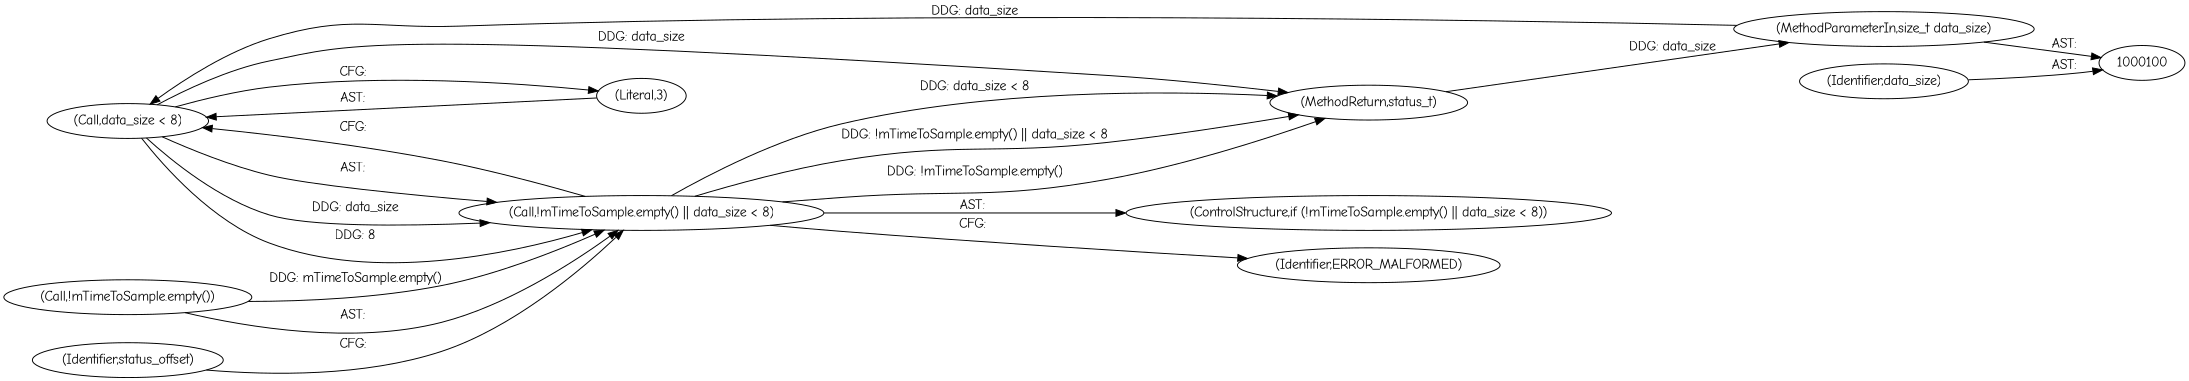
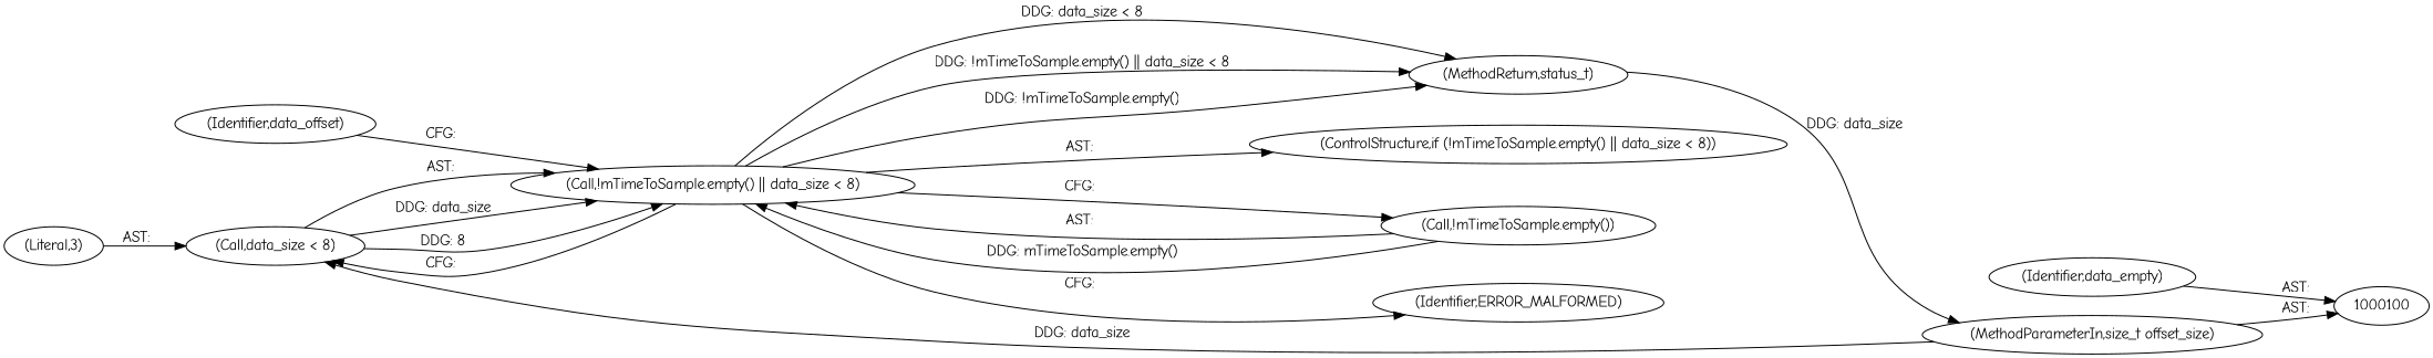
  digraph {
    fontname="Comic Neue"
    rankdir=LR
    node [fontname="Comic Neue"]
    edge [fontname="Comic Neue"]
    n1 [label="(Call,data_size < 8)"]
    n2 [label="(Call,!mTimeToSample.empty() || data_size < 8)"]
    n3 [label="(Literal,3)"]
    n4 [label="(MethodReturn,status_t)"]
    n5 [label="(ControlStructure,if (!mTimeToSample.empty() || data_size < 8))"]
    n6 [label="(Call,!mTimeToSample.empty())"]
    n7 [label="(Identifier,ERROR_MALFORMED)"]
-   n8 [label="(MethodParameterIn,size_t data_size)"]
+   n8 [label="(MethodParameterIn,size_t offset_size)"]
    1000100
-   n10 [label="(Identifier,data_size)"]
-   n11 [label="(Identifier,status_offset)"]
+   n10 [label="(Identifier,data_empty)"]
+   n11 [label="(Identifier,data_offset)"]
    n1 -> n2 [label="AST: "]
    n1 -> n2 [label="DDG: data_size"]
    n1 -> n2 [label="DDG: 8"]
-   n1 -> n3 [label="CFG: "]
-   n1 -> n4 [label="DDG: data_size"]
    n2 -> n1 [label="CFG: "]
    n2 -> n4 [label="DDG: data_size < 8"]
    n2 -> n4 [label="DDG: !mTimeToSample.empty() || data_size < 8"]
    n2 -> n4 [label="DDG: !mTimeToSample.empty()"]
    n2 -> n5 [label="AST: "]
+   n2 -> n6 [label="CFG: "]
    n2 -> n7 [label="CFG: "]
    n3 -> n1 [label="AST: "]
    n4 -> n8 [label="DDG: data_size"]
    n6 -> n2 [label="AST: "]
    n6 -> n2 [label="DDG: mTimeToSample.empty()"]
    n8 -> n1 [label="DDG: data_size"]
    n8 -> 1000100 [label="AST: "]
    n10 -> 1000100 [label="AST: "]
    n11 -> n2 [label="CFG: "]
  }
